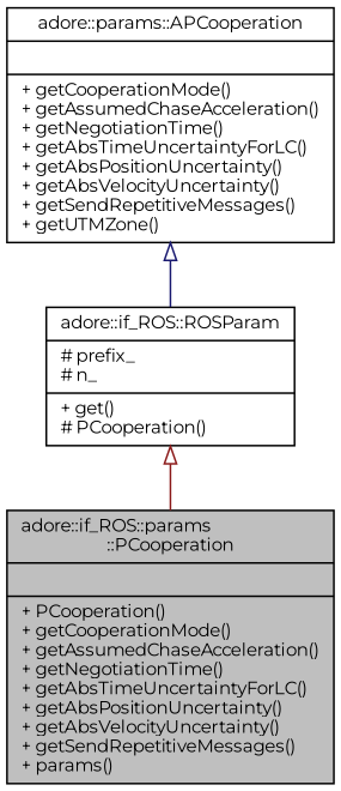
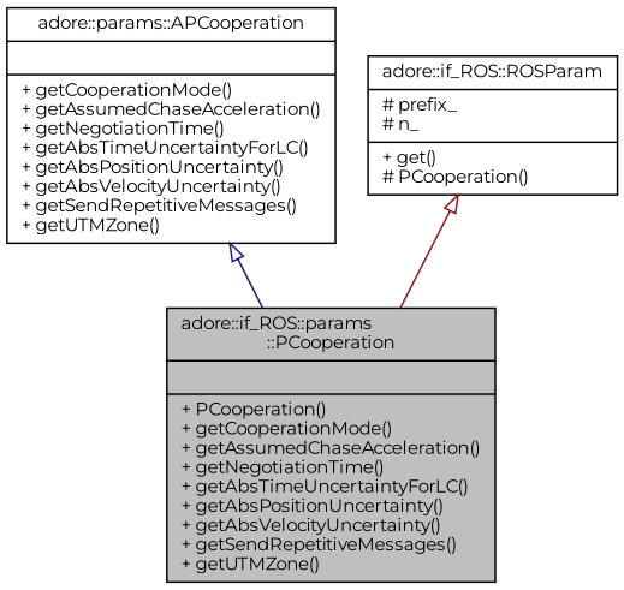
  digraph {
    fontname=Montserrat
    node [color=black fillcolor=white fontname=Montserrat fontsize=10 shape=record style=filled]
    edge [arrowtail=onormal dir=back fontname=Montserrat fontsize=10 labelfontname=Helvetica labelfontsize=10 style=solid]
-   n1 [fillcolor=grey75 fontcolor=black height=0.2 label="{adore::if_ROS::params\l::PCooperation\n||+ PCooperation()\l+ getCooperationMode()\l+ getAssumedChaseAcceleration()\l+ getNegotiationTime()\l+ getAbsTimeUncertaintyForLC()\l+ getAbsPositionUncertainty()\l+ getAbsVelocityUncertainty()\l+ getSendRepetitiveMessages()\l+ params()\l}" width=0.4]
+   n1 [fillcolor=grey75 fontcolor=black height=0.2 label="{adore::if_ROS::params\l::PCooperation\n||+ PCooperation()\l+ getCooperationMode()\l+ getAssumedChaseAcceleration()\l+ getNegotiationTime()\l+ getAbsTimeUncertaintyForLC()\l+ getAbsPositionUncertainty()\l+ getAbsVelocityUncertainty()\l+ getSendRepetitiveMessages()\l+ getUTMZone()\l}" width=0.4]
    n2 [height=0.2 label="{adore::params::APCooperation\n||+ getCooperationMode()\l+ getAssumedChaseAcceleration()\l+ getNegotiationTime()\l+ getAbsTimeUncertaintyForLC()\l+ getAbsPositionUncertainty()\l+ getAbsVelocityUncertainty()\l+ getSendRepetitiveMessages()\l+ getUTMZone()\l}" width=0.4]
    n3 [height=0.2 label="{adore::if_ROS::ROSParam\n|# prefix_\l# n_\l|+ get()\l# PCooperation()\l}" width=0.4]
-   n2 -> n3 [color=midnightblue]
+   n2 -> n1 [color=midnightblue]
    n3 -> n1 [color=firebrick4]
  }
